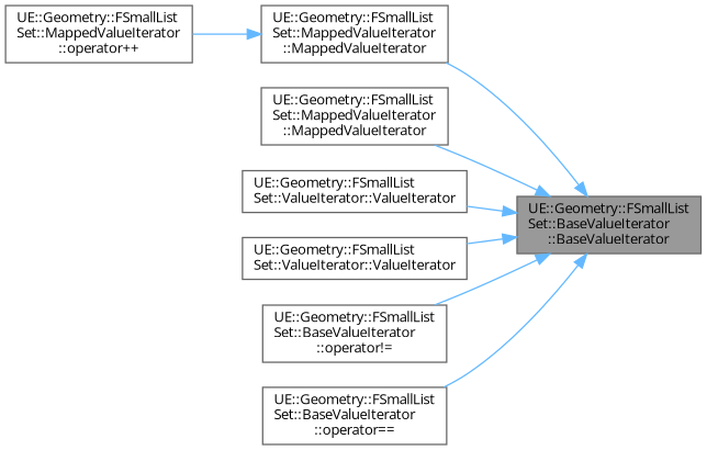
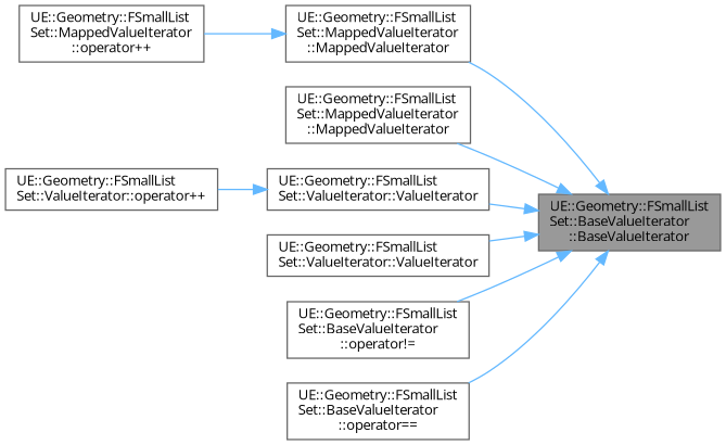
  digraph {
    rankdir=RL
    fontname="Open Sans"
    node [color=grey40 fillcolor=white fontname="Open Sans" fontsize=10 shape=box style=filled]
    edge [color=steelblue1 dir=back fontname="Open Sans" fontsize=10 labelfontname=Helvetica labelfontsize=10 style=solid]
    n1 [color=gray40 fillcolor=grey60 fontcolor=black height=0.2 label="UE::Geometry::FSmallList\lSet::BaseValueIterator\l::BaseValueIterator" width=0.4]
    n2 [height=0.2 label="UE::Geometry::FSmallList\lSet::MappedValueIterator\l::MappedValueIterator" width=0.4]
    n3 [height=0.2 label="UE::Geometry::FSmallList\lSet::MappedValueIterator\l::MappedValueIterator" width=0.4]
    n4 [height=0.2 label="UE::Geometry::FSmallList\lSet::ValueIterator::ValueIterator" width=0.4]
    n5 [height=0.2 label="UE::Geometry::FSmallList\lSet::ValueIterator::ValueIterator" width=0.4]
    n6 [height=0.2 label="UE::Geometry::FSmallList\lSet::BaseValueIterator\l::operator!=" width=0.4]
    n7 [height=0.2 label="UE::Geometry::FSmallList\lSet::BaseValueIterator\l::operator==" width=0.4]
    n8 [height=0.2 label="UE::Geometry::FSmallList\lSet::MappedValueIterator\l::operator++" width=0.4]
+   n9 [height=0.2 label="UE::Geometry::FSmallList\lSet::ValueIterator::operator++" width=0.4]
    n1 -> n2
    n1 -> n3
    n1 -> n4
    n1 -> n5
    n1 -> n6
    n1 -> n7
    n2 -> n8
+   n4 -> n9
  }
